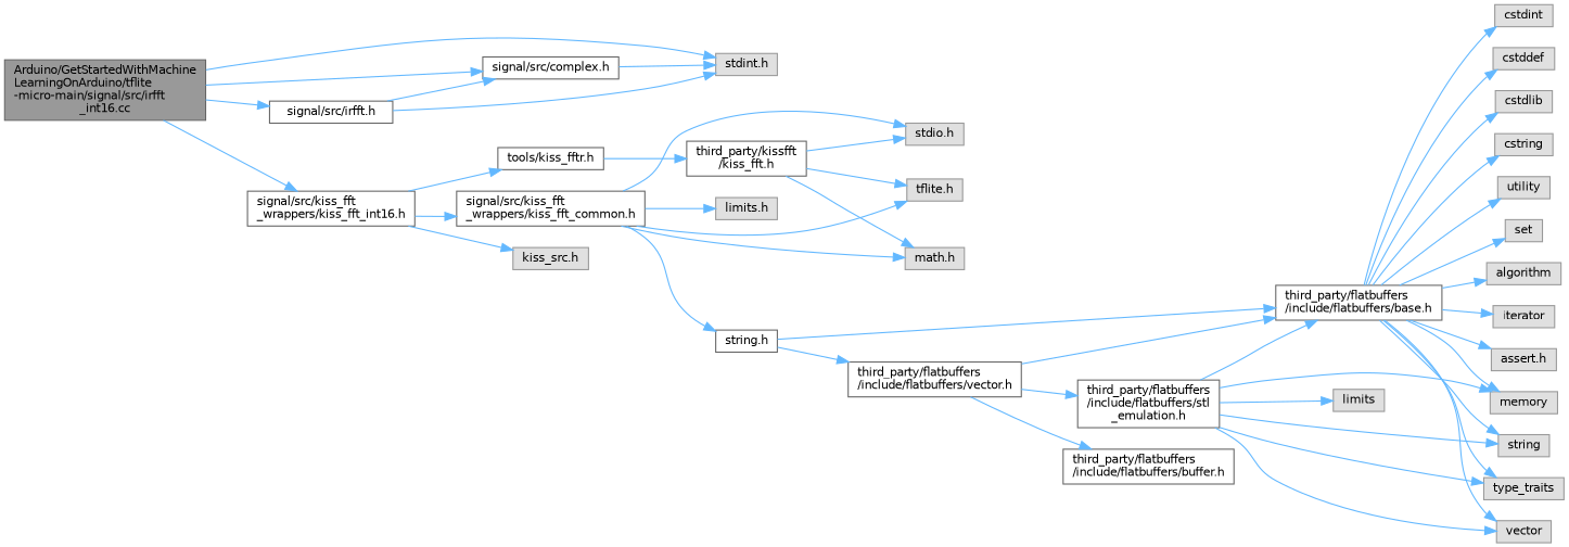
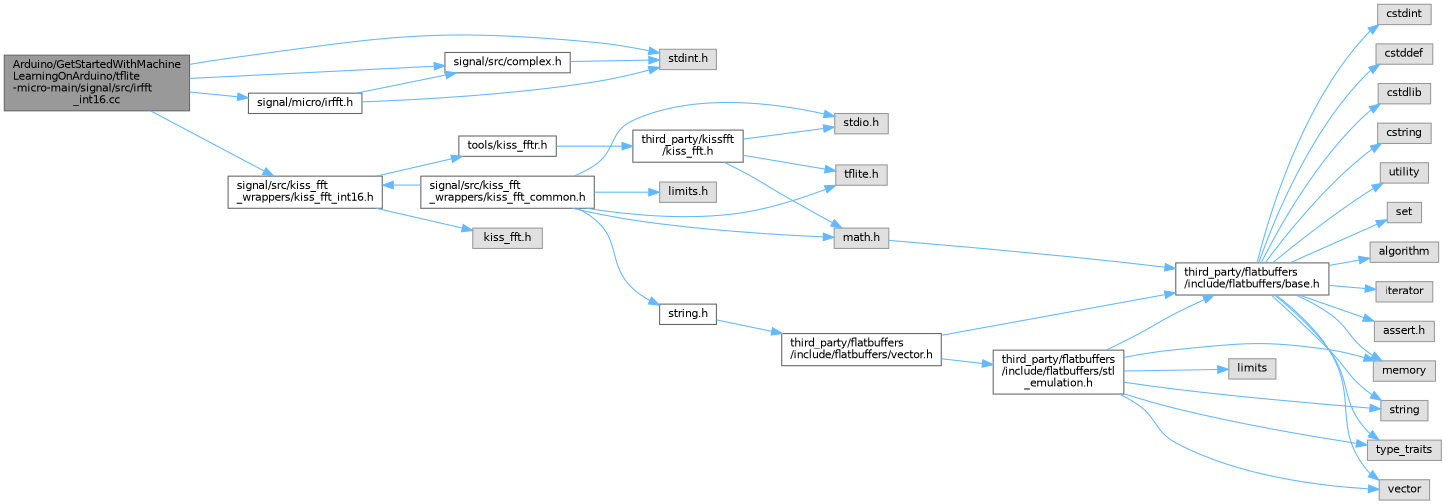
  digraph {
    rankdir=LR
    node [color=grey60 fillcolor="#E0E0E0" fontname=Helvetica fontsize=10 shape=box style=filled]
    edge [color=steelblue1 fontname=Helvetica fontsize=10 labelfontname=Helvetica labelfontsize=10 style=solid]
    n1 [color=gray40 fillcolor=grey60 fontcolor=black height=0.2 label="Arduino/GetStartedWithMachine\lLearningOnArduino/tflite\l-micro-main/signal/src/irfft\l_int16.cc" width=0.4]
    n2 [height=0.2 label="stdint.h" width=0.4]
    n3 [color=grey40 fillcolor=white height=0.2 label="signal/src/complex.h" width=0.4]
-   n4 [color=grey40 fillcolor=white height=0.2 label="signal/src/irfft.h" width=0.4]
+   n4 [color=grey40 fillcolor=white height=0.2 label="signal/micro/irfft.h" width=0.4]
    n5 [color=grey40 fillcolor=white height=0.2 label="signal/src/kiss_fft\l_wrappers/kiss_fft_int16.h" width=0.4]
    n6 [color=grey40 fillcolor=white height=0.2 label="signal/src/kiss_fft\l_wrappers/kiss_fft_common.h" width=0.4]
-   n7 [height=0.2 label="kiss_src.h" width=0.4]
+   n7 [height=0.2 label="kiss_fft.h" width=0.4]
    n8 [color=grey40 fillcolor=white height=0.2 label="tools/kiss_fftr.h" width=0.4]
    n9 [height=0.2 label="limits.h" width=0.4]
    n10 [height=0.2 label="math.h" width=0.4]
    n11 [height=0.2 label="stdio.h" width=0.4]
    n12 [height=0.2 label="tflite.h" width=0.4]
    n13 [color=grey40 fillcolor=white height=0.2 label="string.h" width=0.4]
    n14 [color=grey40 fillcolor=white height=0.2 label="third_party/kissfft\l/kiss_fft.h" width=0.4]
    n15 [color=grey40 fillcolor=white height=0.2 label="third_party/flatbuffers\l/include/flatbuffers/base.h" width=0.4]
    n16 [color=grey40 fillcolor=white height=0.2 label="third_party/flatbuffers\l/include/flatbuffers/vector.h" width=0.4]
    n17 [height=0.2 label="assert.h" width=0.4]
    n18 [height=0.2 label=cstdint width=0.4]
    n19 [height=0.2 label=cstddef width=0.4]
    n20 [height=0.2 label=cstdlib width=0.4]
    n21 [height=0.2 label=cstring width=0.4]
    n22 [height=0.2 label=utility width=0.4]
    n23 [height=0.2 label=string width=0.4]
    n24 [height=0.2 label=type_traits width=0.4]
    n25 [height=0.2 label=vector width=0.4]
    n26 [height=0.2 label=set width=0.4]
    n27 [height=0.2 label=algorithm width=0.4]
    n28 [height=0.2 label=iterator width=0.4]
    n29 [height=0.2 label=memory width=0.4]
-   n30 [color=grey40 fillcolor=white height=0.2 label="third_party/flatbuffers\l/include/flatbuffers/buffer.h" width=0.4]
    n31 [color=grey40 fillcolor=white height=0.2 label="third_party/flatbuffers\l/include/flatbuffers/stl\l_emulation.h" width=0.4]
    n32 [height=0.2 label=limits width=0.4]
    n1 -> n2
    n1 -> n3
    n1 -> n4
    n1 -> n5
    n3 -> n2
    n4 -> n2
    n4 -> n3
-   n5 -> n6
+   n6 -> n5
    n5 -> n7
    n5 -> n8
    n6 -> n9
    n6 -> n10
    n6 -> n11
    n6 -> n12
    n6 -> n13
    n8 -> n14
-   n13 -> n15
+   n10 -> n15
    n13 -> n16
    n14 -> n10
    n14 -> n11
    n14 -> n12
    n15 -> n17
    n15 -> n18
    n15 -> n19
    n15 -> n20
    n15 -> n21
    n15 -> n22
    n15 -> n23
    n15 -> n24
    n15 -> n25
    n15 -> n26
    n15 -> n27
    n15 -> n28
    n15 -> n29
    n16 -> n15
-   n16 -> n30
    n16 -> n31
    n31 -> n15
    n31 -> n23
    n31 -> n24
    n31 -> n25
    n31 -> n29
    n31 -> n32
  }
